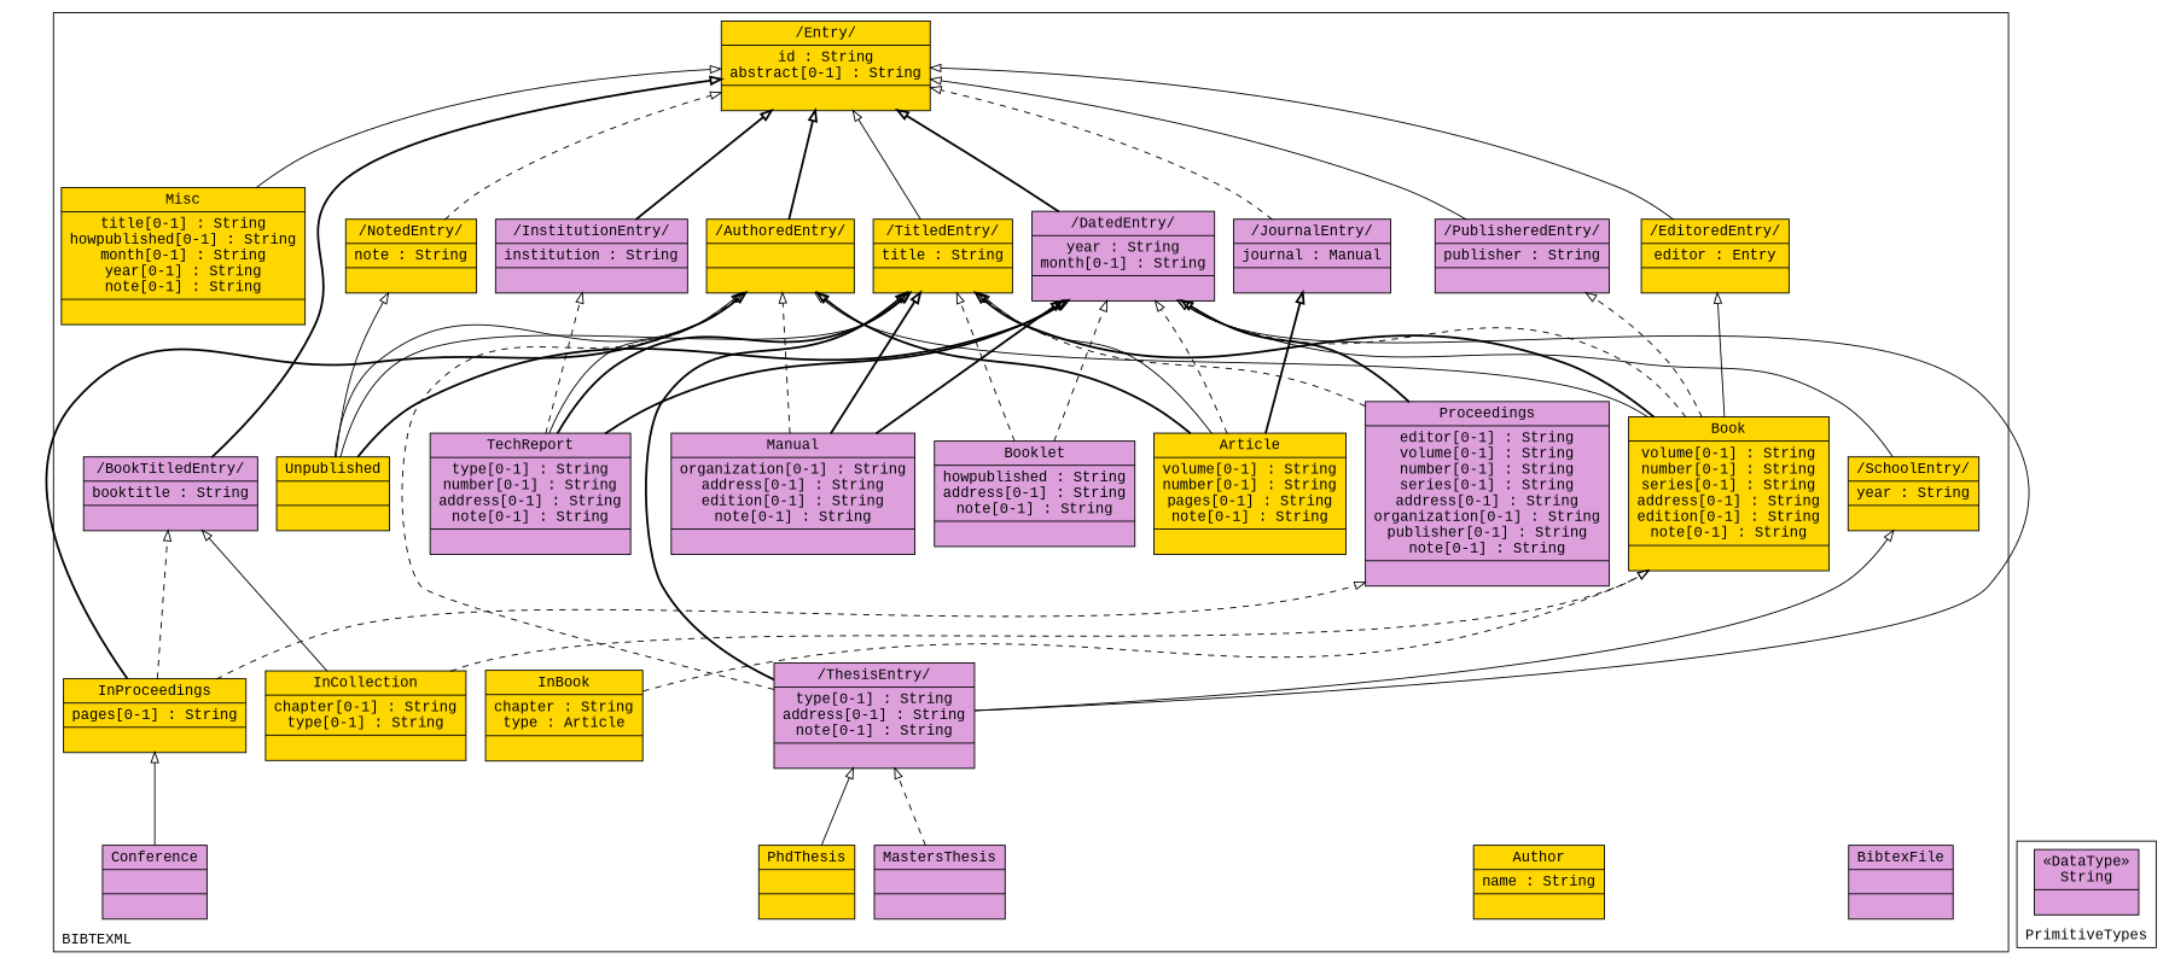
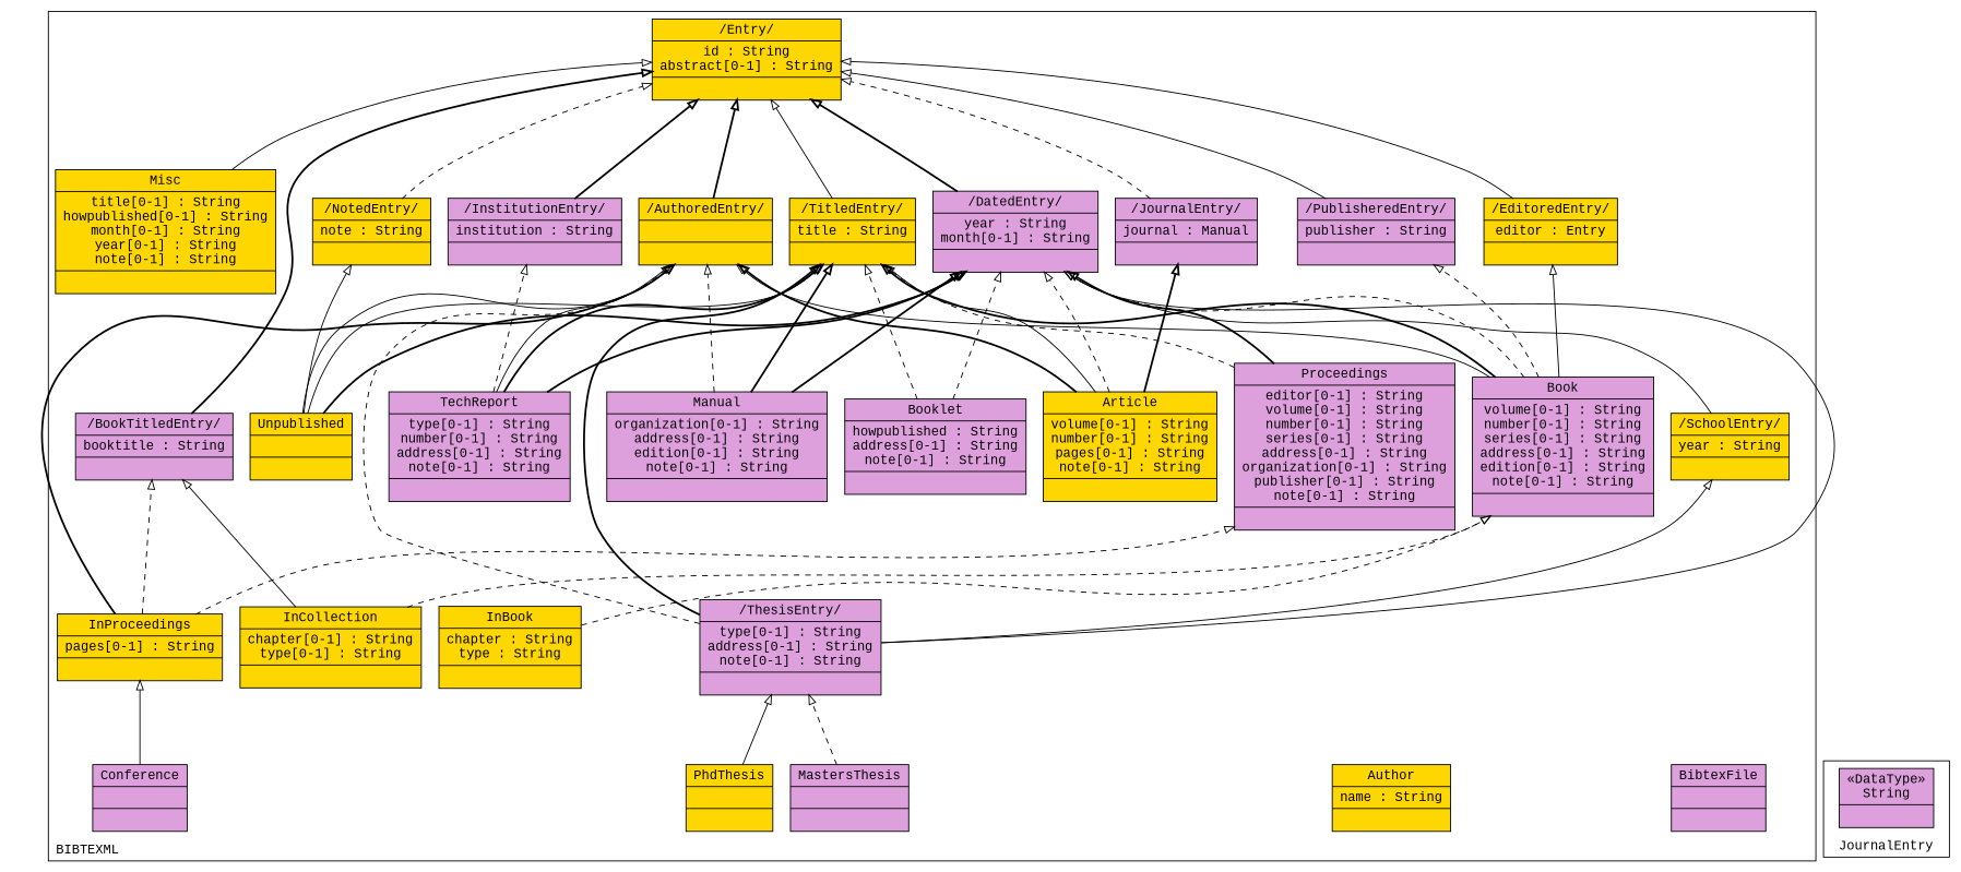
  digraph {
    compound=true
    fontname="Liberation Mono"
    labeljust=l
    labelloc=t
    nodeSep=0.75
    rankdir=BT
    node [fillcolor=plum fontname="Liberation Mono" shape=record style=filled]
    edge [arrowhead=onormal constraint=true fontname="Liberation Mono" group=Entry minlen=2 style=solid]
    n1 [label="{BibtexFile| | }"]
    n2 [fillcolor=gold label="{Author|name : String| }"]
    n3 [fillcolor=gold label="{/Entry/|id : String\nabstract[0-1] : String| }"]
    n4 [fillcolor=gold label="{/AuthoredEntry/| | }"]
    n5 [label="{/BookTitledEntry/|booktitle : String| }"]
    n6 [label="{/InstitutionEntry/|institution : String| }"]
    n7 [fillcolor=gold label="{/EditoredEntry/|editor : Entry| }"]
    n8 [label="{/DatedEntry/|year : String\nmonth[0-1] : String| }"]
    n9 [label="{/JournalEntry/|journal : Manual| }"]
    n10 [fillcolor=gold label="{/TitledEntry/|title : String| }"]
    n11 [fillcolor=gold label="{/NotedEntry/|note : String| }"]
    n12 [label="{/PublisheredEntry/|publisher : String| }"]
    n13 [fillcolor=gold label="{/SchoolEntry/|year : String| }"]
    n14 [fillcolor=gold label="{Article|volume[0-1] : String\nnumber[0-1] : String\npages[0-1] : String\nnote[0-1] : String| }"]
-   n15 [fillcolor=gold label="{Book|volume[0-1] : String\nnumber[0-1] : String\nseries[0-1] : String\naddress[0-1] : String\nedition[0-1] : String\nnote[0-1] : String| }"]
+   n15 [label="{Book|volume[0-1] : String\nnumber[0-1] : String\nseries[0-1] : String\naddress[0-1] : String\nedition[0-1] : String\nnote[0-1] : String| }"]
    n16 [label="{Booklet|howpublished : String\naddress[0-1] : String\nnote[0-1] : String| }"]
-   n17 [fillcolor=gold label="{InBook|chapter : String\ntype : Article| }"]
+   n17 [fillcolor=gold label="{InBook|chapter : String\ntype : String| }"]
    n18 [fillcolor=gold label="{InCollection|chapter[0-1] : String\ntype[0-1] : String| }"]
    n19 [label="{Manual|organization[0-1] : String\naddress[0-1] : String\nedition[0-1] : String\nnote[0-1] : String| }"]
    n20 [label="{TechReport|type[0-1] : String\nnumber[0-1] : String\naddress[0-1] : String\nnote[0-1] : String| }"]
    n21 [label="{/ThesisEntry/|type[0-1] : String\naddress[0-1] : String\nnote[0-1] : String| }"]
    n22 [fillcolor=gold label="{PhdThesis| | }"]
    n23 [label="{MastersThesis| | }"]
    n24 [label="{Proceedings|editor[0-1] : String\nvolume[0-1] : String\nnumber[0-1] : String\nseries[0-1] : String\naddress[0-1] : String\norganization[0-1] : String\npublisher[0-1] : String\nnote[0-1] : String| }"]
    n25 [fillcolor=gold label="{InProceedings|pages[0-1] : String| }"]
    n26 [label="{Conference| | }"]
    n27 [fillcolor=gold label="{Unpublished| | }"]
    n28 [fillcolor=gold label="{Misc|title[0-1] : String\nhowpublished[0-1] : String\nmonth[0-1] : String\nyear[0-1] : String\nnote[0-1] : String| }"]
    n29 [label="{&#171;DataType&#187;\nString|}"]
    subgraph cluster_1 {
      color=black
      label=BIBTEXML
      n1
      n2
      n3
      n4
      n5
      n6
      n7
      n8
      n9
      n10
      n11
      n12
      n13
      n14
      n15
      n16
      n17
      n18
      n19
      n20
      n21
      n22
      n23
      n24
      n25
      n26
      n27
      n28
    }
    subgraph cluster_2 {
      color=black
-     label=PrimitiveTypes
+     label=JournalEntry
      n29
    }
    n4 -> n3 [style=bold]
    n5 -> n3 [style=bold]
    n6 -> n3 [style=bold]
    n7 -> n3
    n8 -> n3 [style=bold]
    n9 -> n3 [style=dashed]
    n10 -> n3
    n11 -> n3 [style=dashed]
    n12 -> n3
    n13 -> n8
    n14 -> n4 [group=AuthoredEntry style=bold]
    n14 -> n8 [group=DatedEntry style=dashed]
    n14 -> n9 [group=JournalEntry style=bold]
    n14 -> n10 [group=TitledEntry]
    n15 -> n4 [group=AuthoredEntry]
    n15 -> n7 [group=EditoredEntry]
    n15 -> n8 [group=DatedEntry style=dashed]
    n15 -> n10 [group=TitledEntry style=bold]
    n15 -> n12 [group=PublisheredEntry style=dashed]
    n16 -> n8 [group=DatedEntry style=dashed]
    n16 -> n10 [group=TitledEntry style=dashed]
    n17 -> n15 [group=Book style=dashed]
    n18 -> n5 [group=BookTitledEntry]
    n18 -> n15 [group=Book style=dashed]
    n19 -> n4 [group=AuthoredEntry style=dashed]
    n19 -> n8 [group=DatedEntry style=bold]
    n19 -> n10 [group=TitledEntry style=bold]
    n20 -> n4 [group=AuthoredEntry]
    n20 -> n6 [group=InstitutionEntry style=dashed]
    n20 -> n8 [group=DatedEntry style=bold]
    n20 -> n10 [group=TitledEntry style=bold]
    n21 -> n4 [group=AuthoredEntry style=dashed]
    n21 -> n8 [group=DatedEntry]
    n21 -> n10 [group=TitledEntry style=bold]
    n21 -> n13 [group=SchoolEntry]
    n22 -> n21 [group=ThesisEntry]
    n23 -> n21 [group=ThesisEntry style=dashed]
    n24 -> n8 [group=DatedEntry style=bold]
    n24 -> n10 [group=TitledEntry style=dashed]
    n25 -> n4 [group=AuthoredEntry style=bold]
    n25 -> n5 [group=BookTitledEntry style=dashed]
    n25 -> n24 [group=Proceedings style=dashed]
    n26 -> n25 [group=InProceedings]
    n27 -> n4 [group=AuthoredEntry]
    n27 -> n8 [group=DatedEntry style=bold]
    n27 -> n10 [group=TitledEntry]
    n27 -> n11 [group=NotedEntry]
    n28 -> n3
  }
